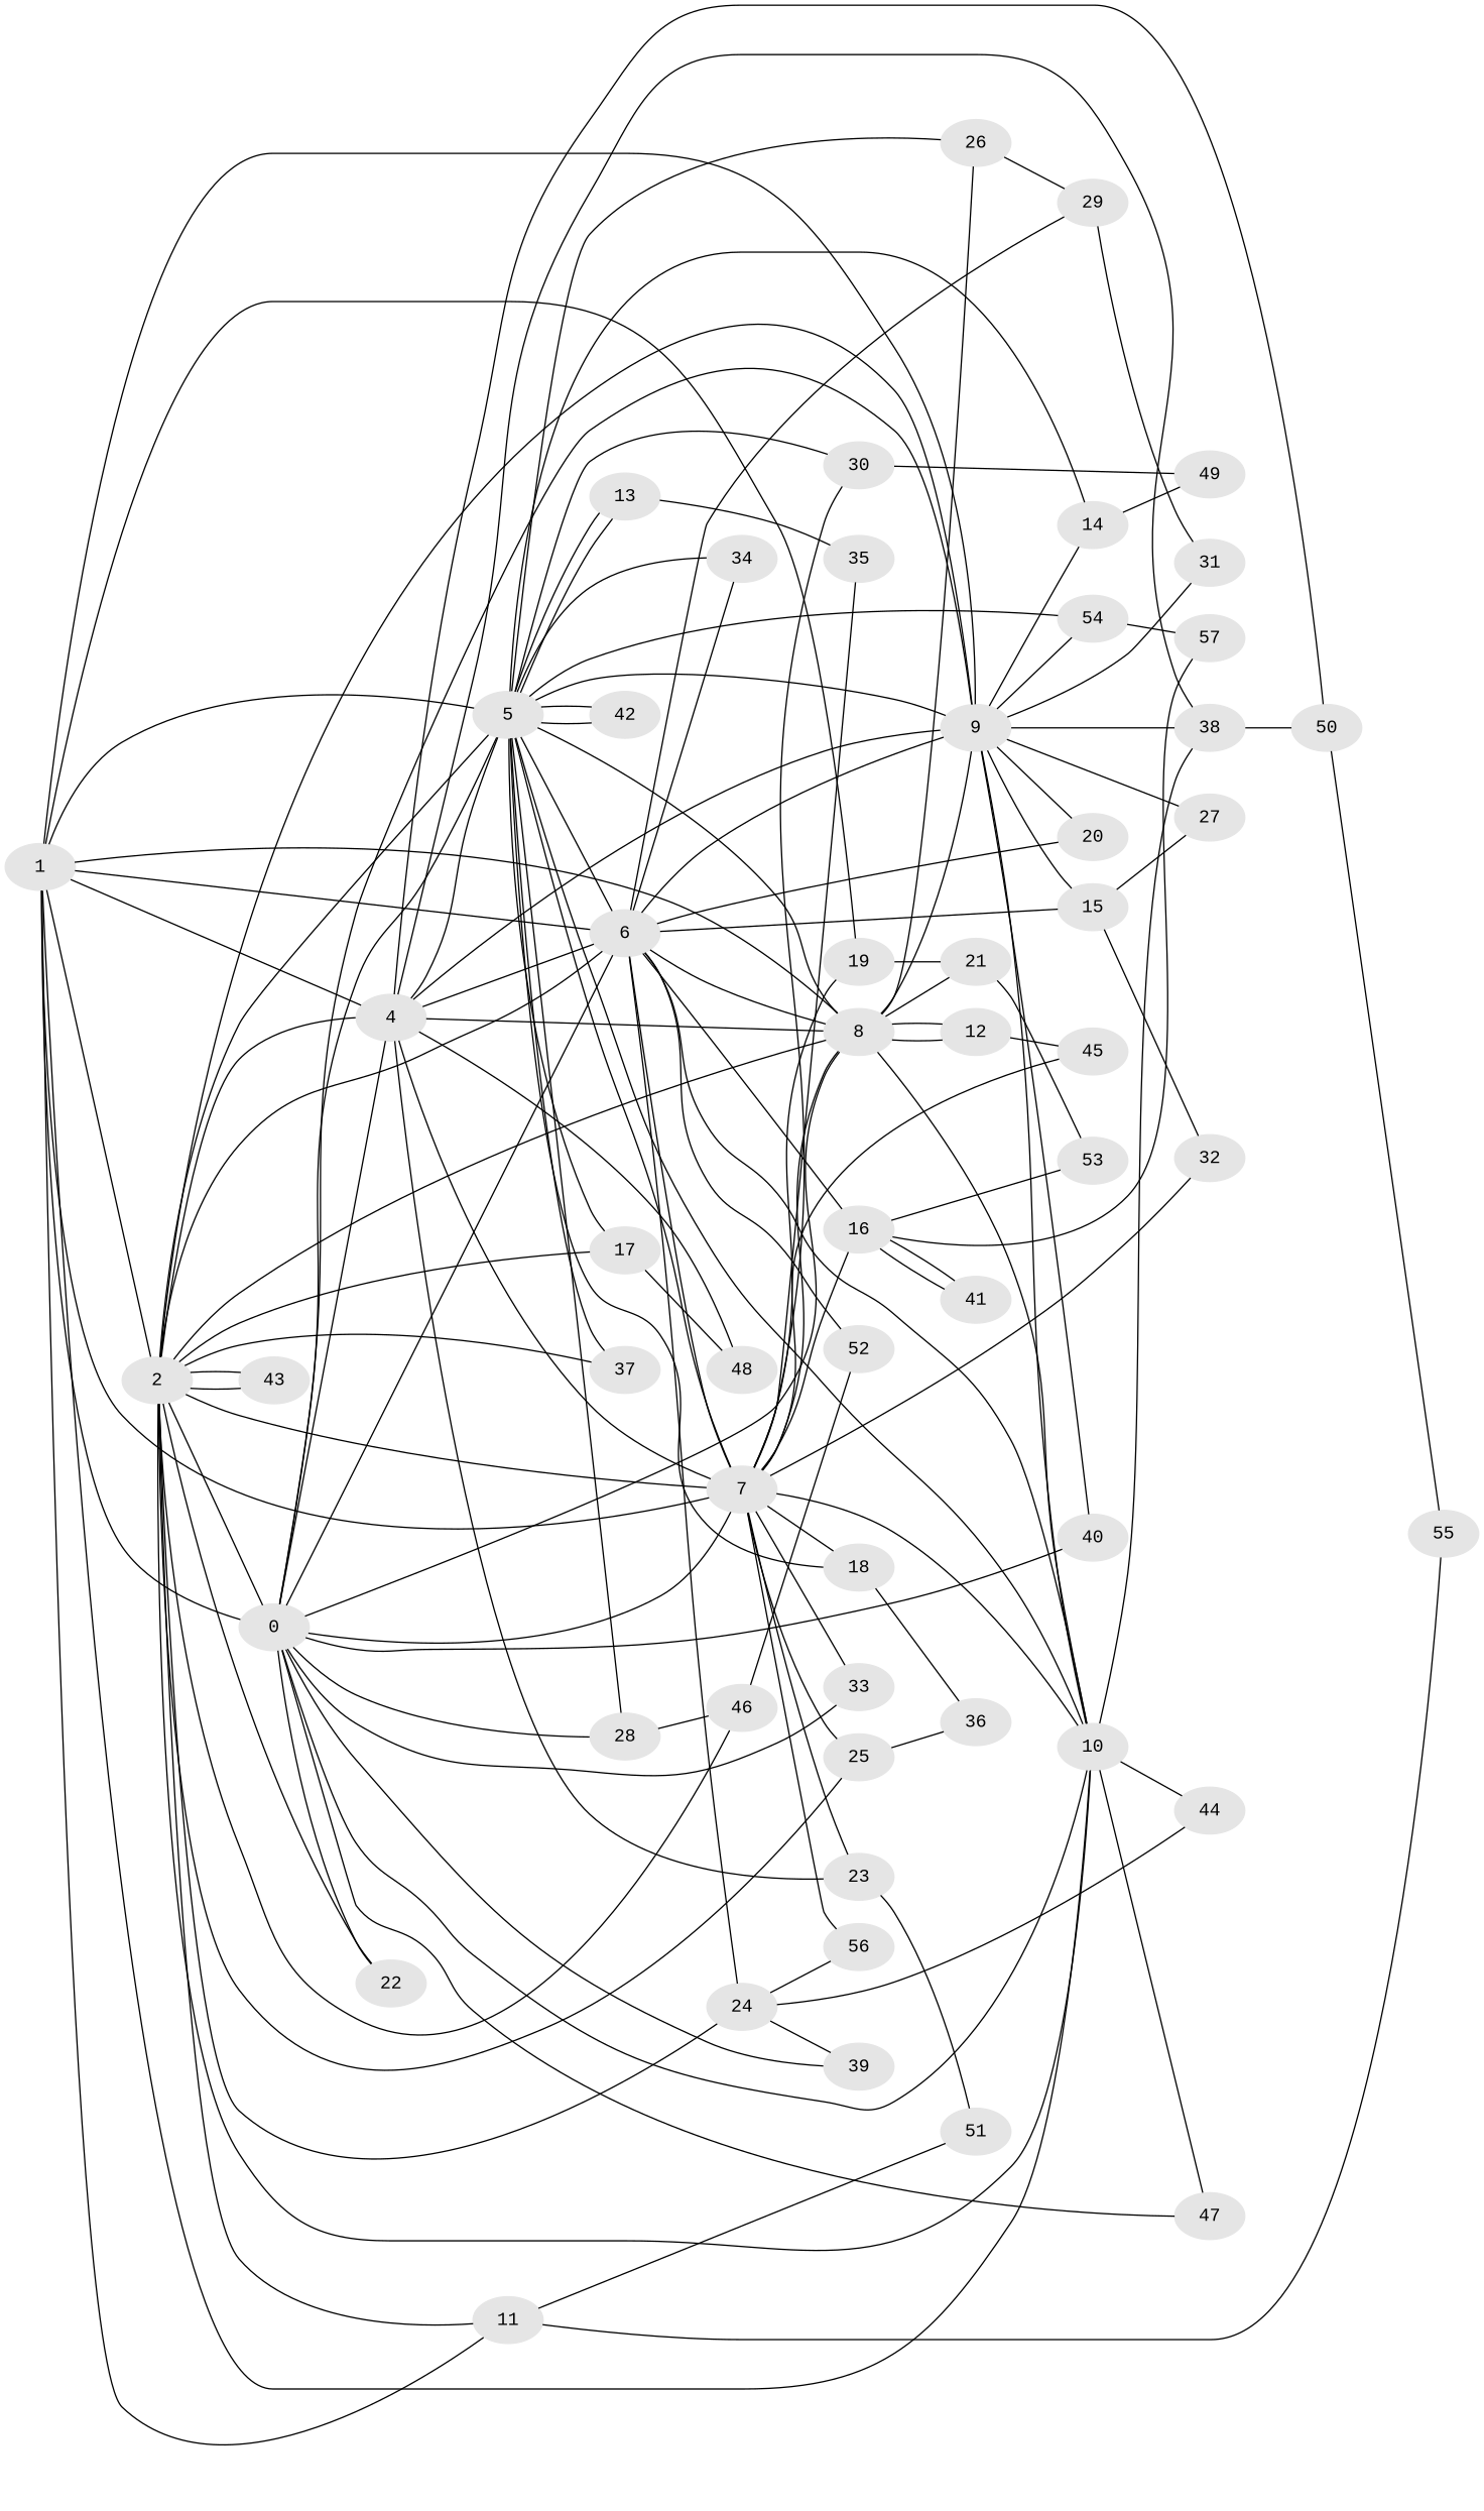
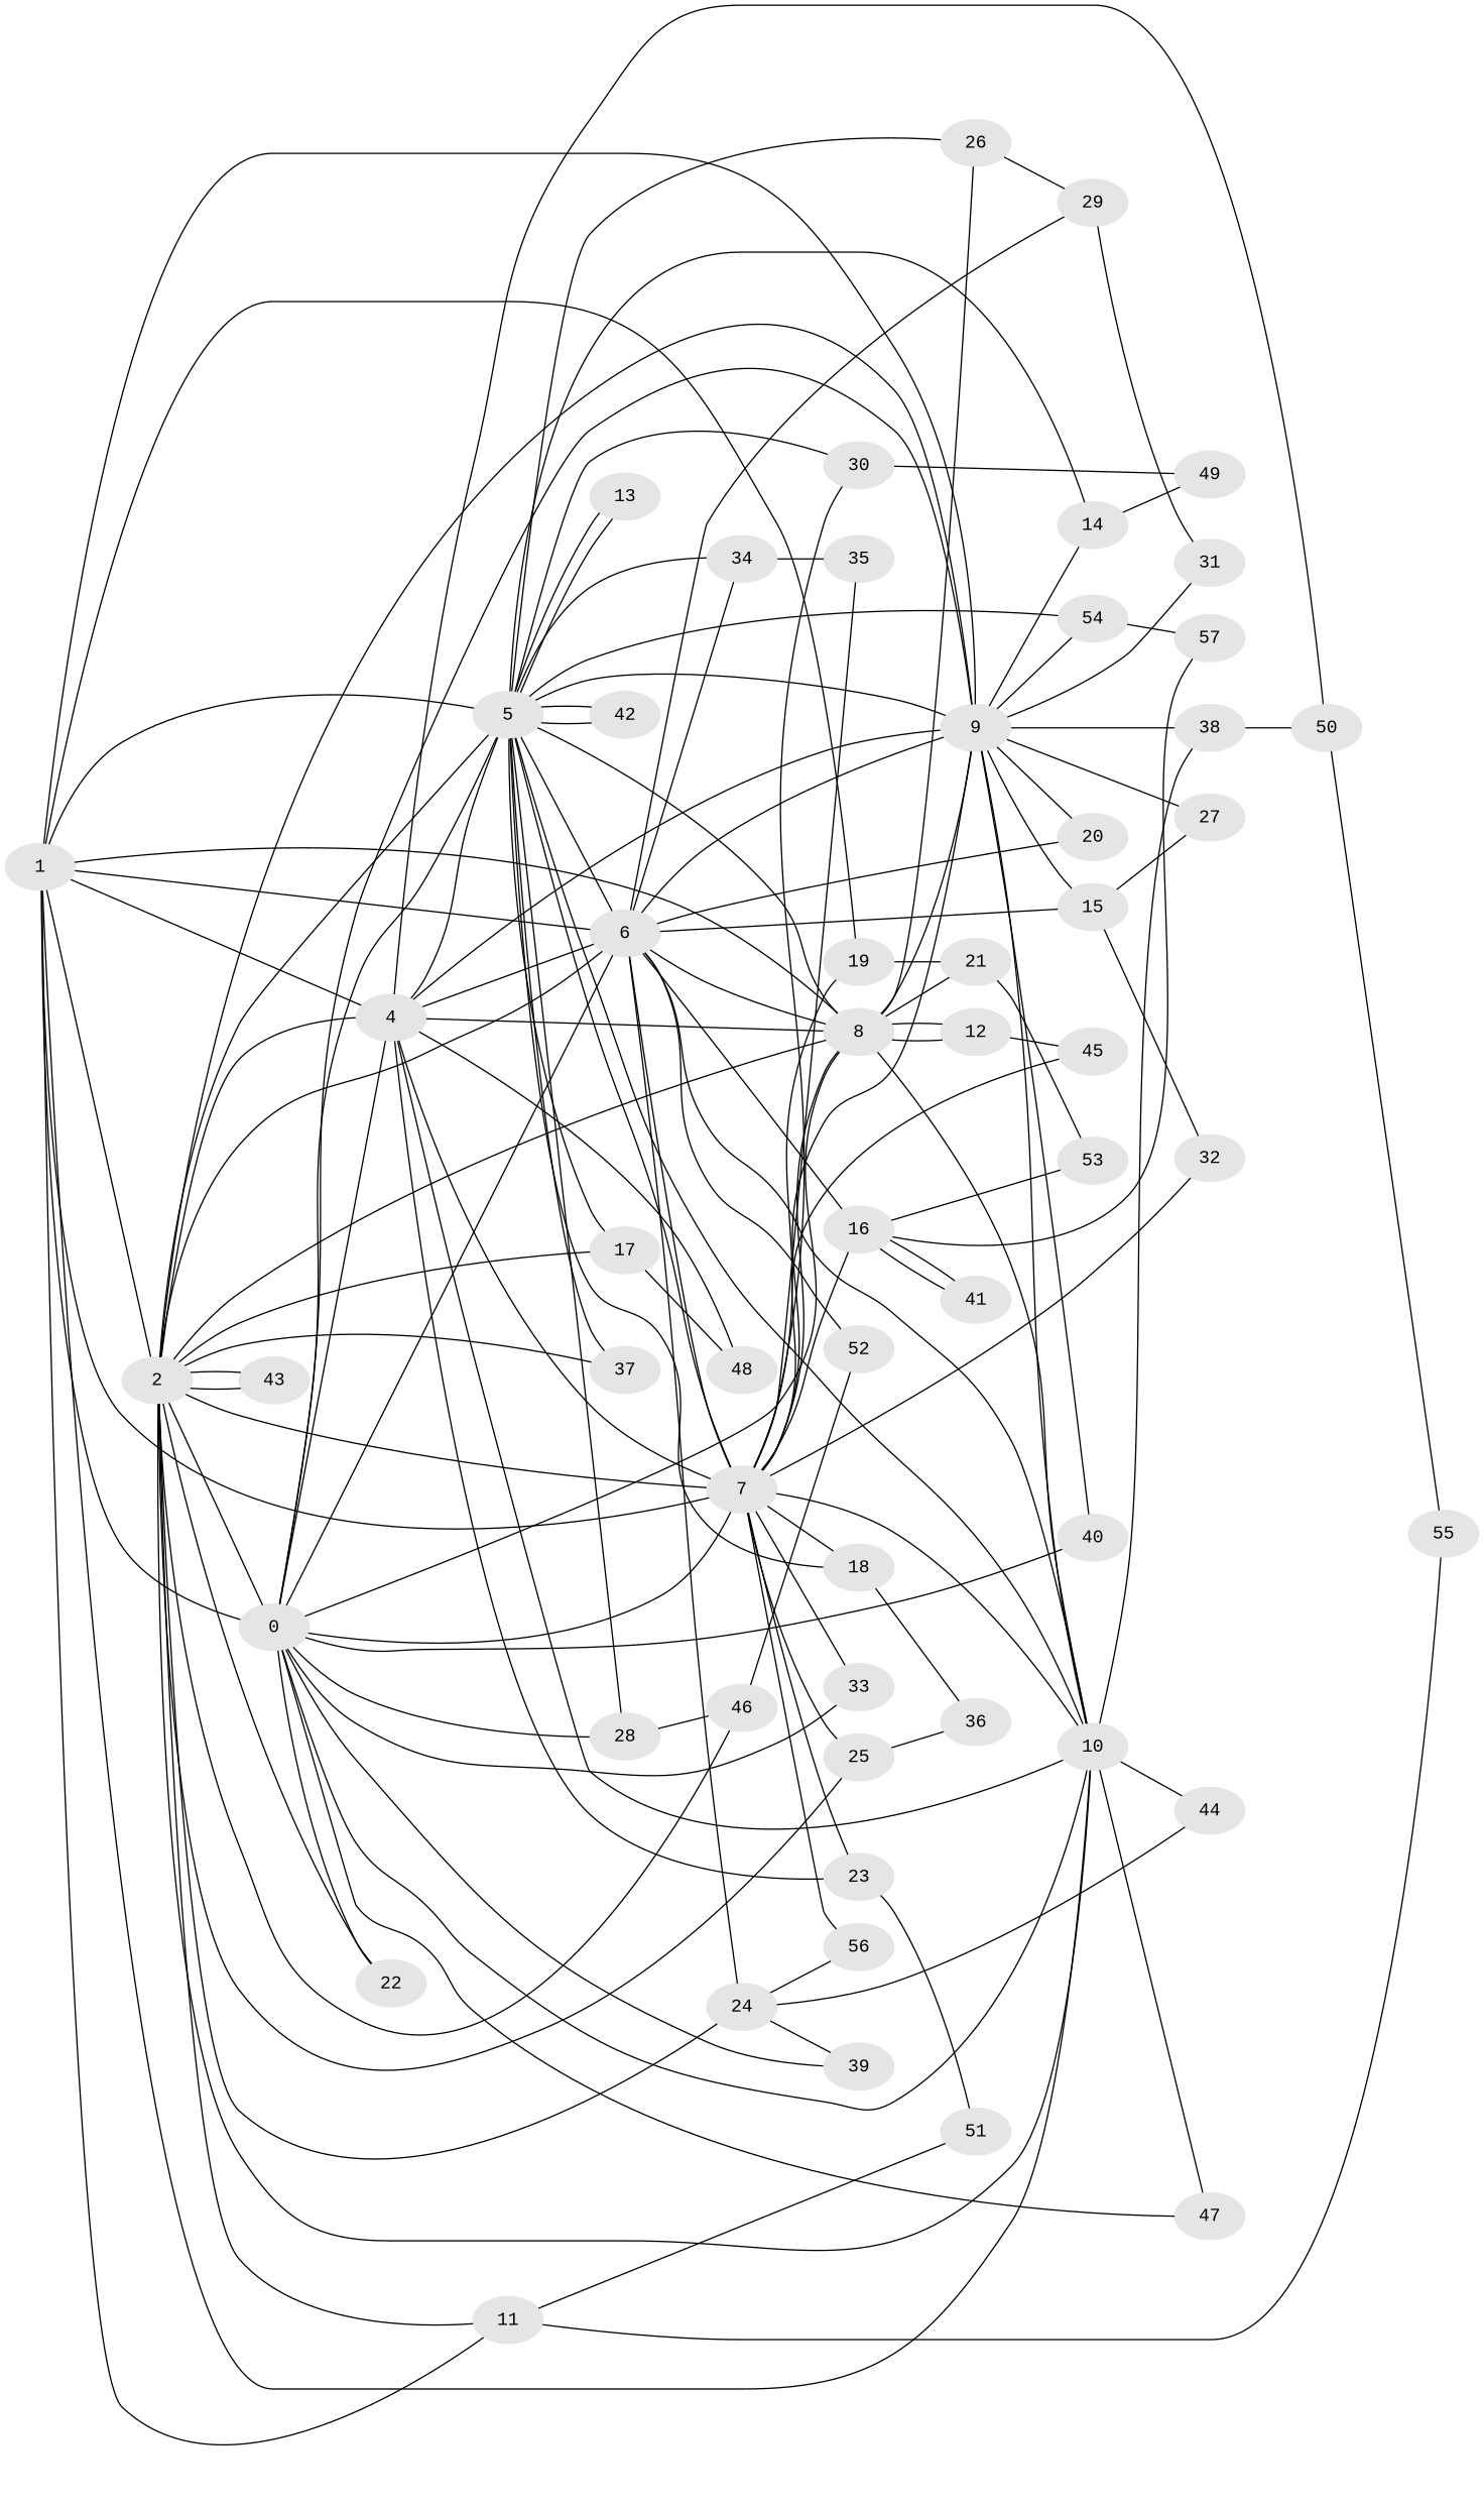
  graph {
    fontname="Liberation Mono"
    rankdir=LR
    node [color=gray90 fontname="Liberation Mono" style=filled]
    edge [fontname="Liberation Mono"]
    1
    2
    n3 [label=0]
    4
    5
    6
    7
    8
    9
    10
    11
    19
    17
    22
    24
    25
    37
    43
    46
    28
    33
    39
    40
    47
    23
    48
    50
    13
    14
    18
    26
    30
    34
    42
    54
    15
    16
    20
    29
    52
    32
    35
    45
    56
    12
    21
    27
    31
    38
    44
    51
    55
    36
    49
    57
    41
    53
    1 -- 2
    1 -- n3
    1 -- 4
    1 -- 5
    1 -- 6
    1 -- 7
    1 -- 8
    1 -- 9
    1 -- 10
    1 -- 11
    1 -- 19
    2 -- n3
    2 -- 4
    2 -- 5
    2 -- 6
    2 -- 7
    2 -- 8
    2 -- 9
    2 -- 10
    2 -- 11
    2 -- 17
    2 -- 22
    2 -- 24
    2 -- 25
    2 -- 37
    2 -- 43
    2 -- 43
    2 -- 46
    n3 -- 4
    n3 -- 5
    n3 -- 6
    n3 -- 7
    n3 -- 8
    n3 -- 9
    n3 -- 10
    n3 -- 22
    n3 -- 28
    n3 -- 33
    n3 -- 39
    n3 -- 40
    n3 -- 47
    4 -- 5
    4 -- 6
    4 -- 7
    4 -- 8
    4 -- 9
-   4 -- 38
+   4 -- 10
    4 -- 23
    4 -- 48
    4 -- 50
    5 -- 6
    5 -- 7
    5 -- 8
    5 -- 9
    5 -- 10
    5 -- 17
    5 -- 37
    5 -- 28
    5 -- 13
    5 -- 13
    5 -- 14
    5 -- 18
    5 -- 26
    5 -- 30
    5 -- 34
    5 -- 42
    5 -- 42
    5 -- 54
    6 -- 7
    6 -- 8
    6 -- 9
    6 -- 10
    6 -- 24
    6 -- 34
    6 -- 15
    6 -- 16
    6 -- 20
    6 -- 29
    6 -- 52
    7 -- 8
+   7 -- 9
    7 -- 10
    7 -- 19
    7 -- 25
    7 -- 33
    7 -- 23
    7 -- 18
    7 -- 30
    7 -- 16
    7 -- 32
    7 -- 35
    7 -- 45
    7 -- 56
    8 -- 9
    8 -- 10
    8 -- 26
    8 -- 12
    8 -- 12
    8 -- 21
    9 -- 10
    9 -- 40
    9 -- 14
    9 -- 54
    9 -- 15
    9 -- 20
    9 -- 27
    9 -- 31
    9 -- 38
    10 -- 47
    10 -- 38
    10 -- 44
    11 -- 51
    11 -- 55
    19 -- 21
    17 -- 48
    24 -- 39
    24 -- 56
    24 -- 44
    25 -- 36
    46 -- 52
    28 -- 46
    23 -- 51
    50 -- 55
-   13 -- 35
+   34 -- 35
    14 -- 49
    18 -- 36
    26 -- 29
    30 -- 49
    54 -- 57
    15 -- 32
    15 -- 27
    16 -- 57
    16 -- 41
    16 -- 41
    16 -- 53
    29 -- 31
    12 -- 45
    21 -- 53
    38 -- 50
  }
